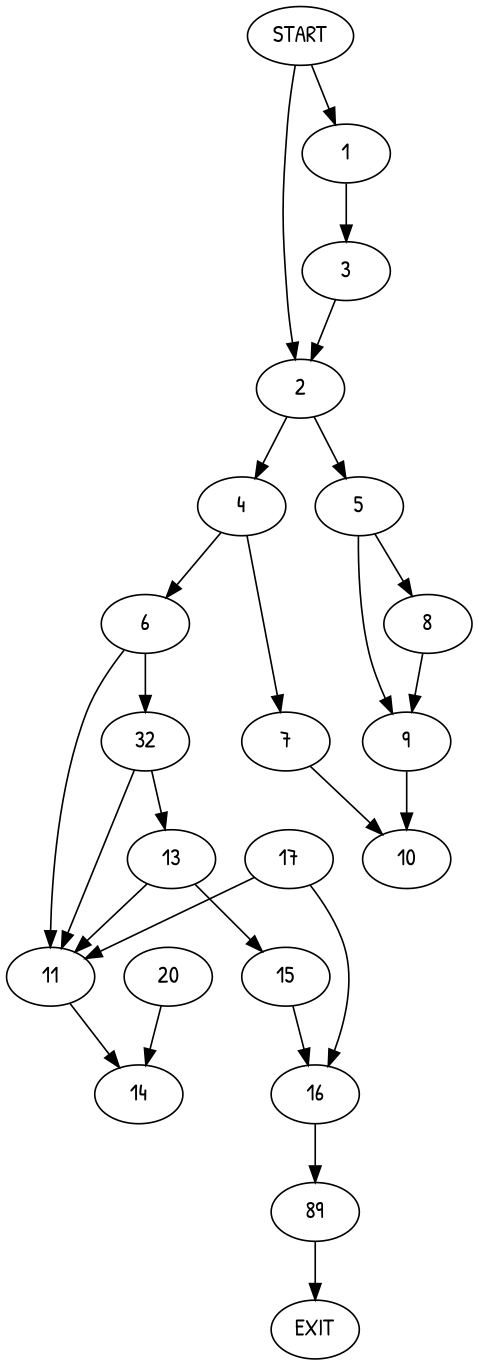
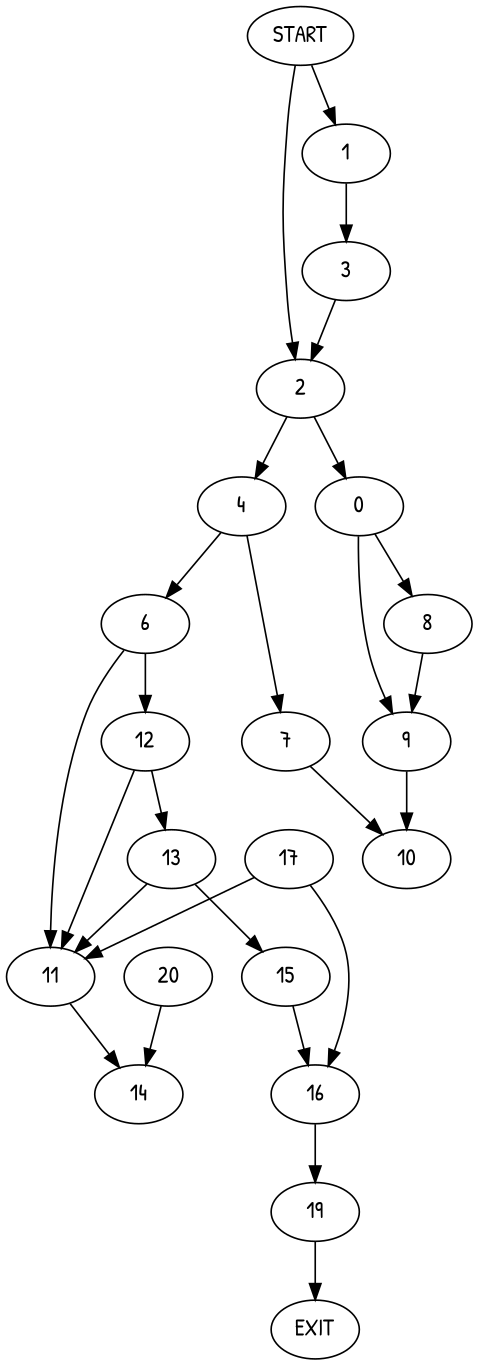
  digraph {
    fontname="Patrick Hand"
    node [fontname="Patrick Hand"]
    edge [fontname="Patrick Hand"]
    n1 [label=START]
    1
    2
    3
    n5 [label=EXIT]
    4
-   5
+   5 [label=0]
    6
    7
    8
    9
    11
-   12 [label=32]
+   12
    10
    14
    13
    15
    16
    20
-   19 [label=89]
+   19
    17
    n1 -> 1
    n1 -> 2
    1 -> 3
    2 -> 4
    2 -> 5
    3 -> 2
    4 -> 6
    4 -> 7
    5 -> 8
    5 -> 9
    6 -> 11
    6 -> 12
    7 -> 10
    8 -> 9
    9 -> 10
    11 -> 14
    12 -> 11
    12 -> 13
    13 -> 11
    13 -> 15
    15 -> 16
    16 -> 19
    20 -> 14
    19 -> n5
    17 -> 11
    17 -> 16
  }
